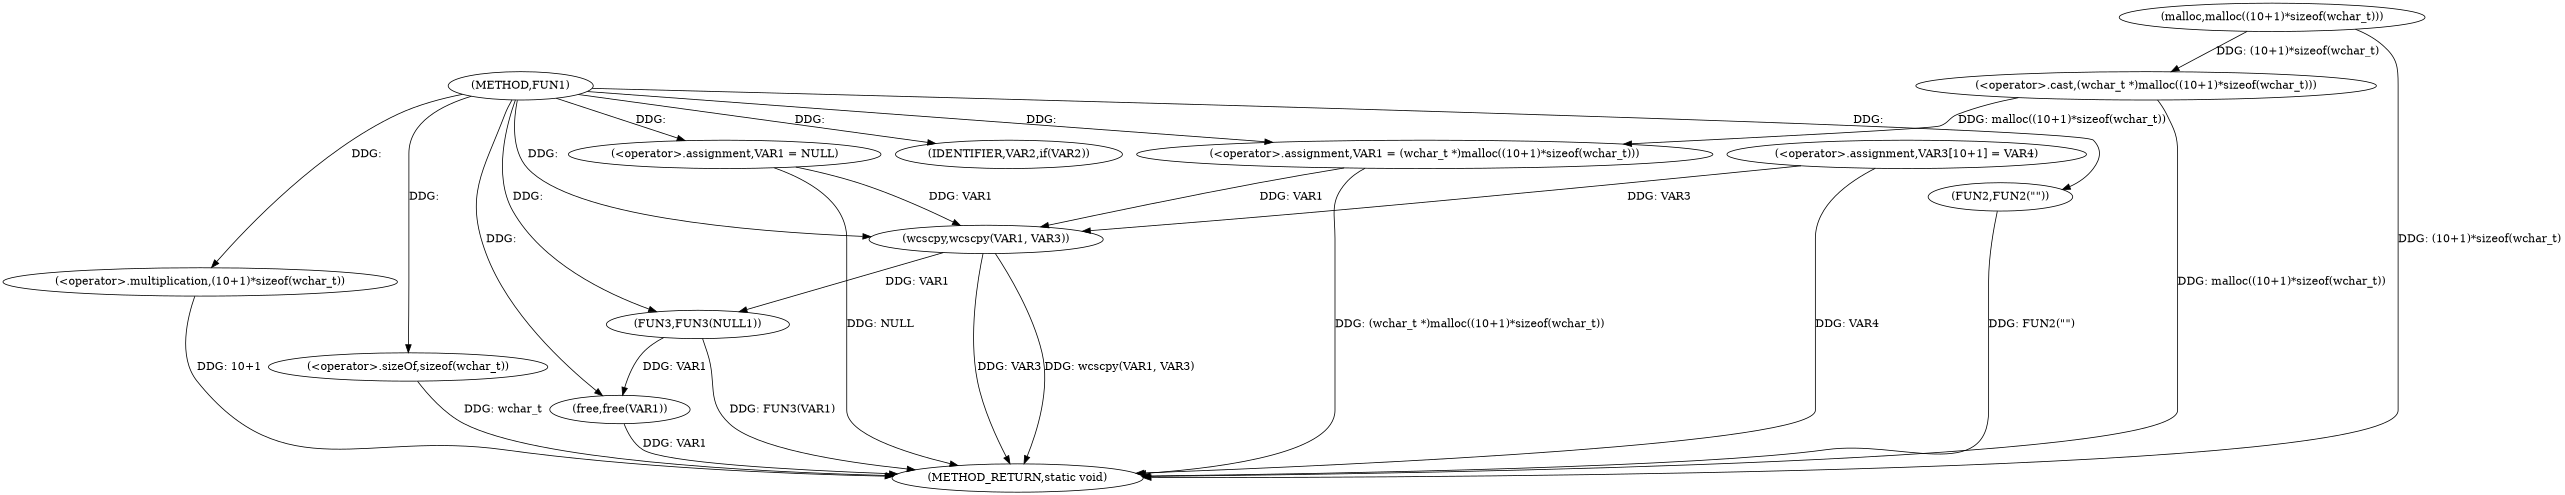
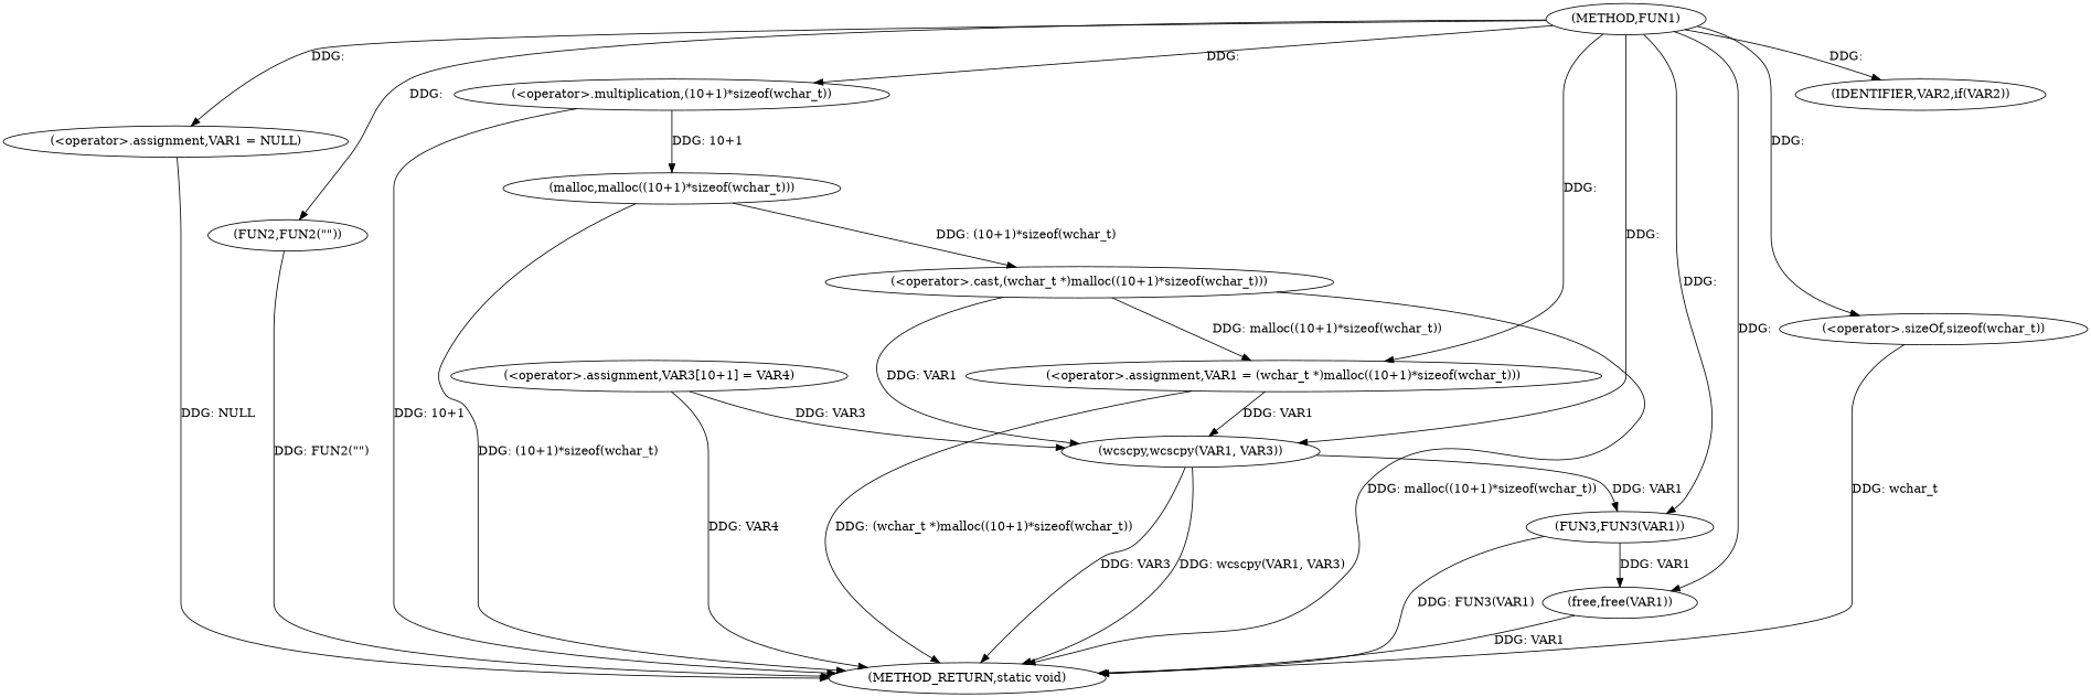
  digraph {
    n1 [label="(METHOD,FUN1)"]
    n2 [label="(<operator>.assignment,VAR1 = NULL)"]
    n3 [label="(IDENTIFIER,VAR2,if(VAR2))"]
    n4 [label="(FUN2,FUN2(\"\"))"]
    n5 [label="(<operator>.assignment,VAR1 = (wchar_t *)malloc((10+1)*sizeof(wchar_t)))"]
    n6 [label="(<operator>.multiplication,(10+1)*sizeof(wchar_t))"]
    n7 [label="(<operator>.sizeOf,sizeof(wchar_t))"]
    n8 [label="(wcscpy,wcscpy(VAR1, VAR3))"]
-   n9 [label="(FUN3,FUN3(NULL1))"]
+   n9 [label="(FUN3,FUN3(VAR1))"]
    n10 [label="(free,free(VAR1))"]
    n11 [label="(METHOD_RETURN,static void)"]
    n12 [label="(malloc,malloc((10+1)*sizeof(wchar_t)))"]
    n13 [label="(<operator>.assignment,VAR3[10+1] = VAR4)"]
    n14 [label="(<operator>.cast,(wchar_t *)malloc((10+1)*sizeof(wchar_t)))"]
    n1 -> n2 [label="DDG: "]
    n1 -> n3 [label="DDG: "]
    n1 -> n4 [label="DDG: "]
    n1 -> n5 [label="DDG: "]
    n1 -> n6 [label="DDG: "]
    n1 -> n7 [label="DDG: "]
    n1 -> n8 [label="DDG: "]
    n1 -> n9 [label="DDG: "]
    n1 -> n10 [label="DDG: "]
-   n2 -> n8 [label="DDG: VAR1"]
+   n14 -> n8 [label="DDG: VAR1"]
    n2 -> n11 [label="DDG: NULL"]
    n4 -> n11 [label="DDG: FUN2(\"\")"]
    n5 -> n8 [label="DDG: VAR1"]
    n5 -> n11 [label="DDG: (wchar_t *)malloc((10+1)*sizeof(wchar_t))"]
    n6 -> n11 [label="DDG: 10+1"]
+   n6 -> n12 [label="DDG: 10+1"]
    n7 -> n11 [label="DDG: wchar_t"]
    n8 -> n9 [label="DDG: VAR1"]
    n8 -> n11 [label="DDG: VAR3"]
    n8 -> n11 [label="DDG: wcscpy(VAR1, VAR3)"]
    n9 -> n10 [label="DDG: VAR1"]
    n9 -> n11 [label="DDG: FUN3(VAR1)"]
    n10 -> n11 [label="DDG: VAR1"]
    n12 -> n11 [label="DDG: (10+1)*sizeof(wchar_t)"]
    n12 -> n14 [label="DDG: (10+1)*sizeof(wchar_t)"]
    n13 -> n8 [label="DDG: VAR3"]
    n13 -> n11 [label="DDG: VAR4"]
    n14 -> n5 [label="DDG: malloc((10+1)*sizeof(wchar_t))"]
    n14 -> n11 [label="DDG: malloc((10+1)*sizeof(wchar_t))"]
  }
